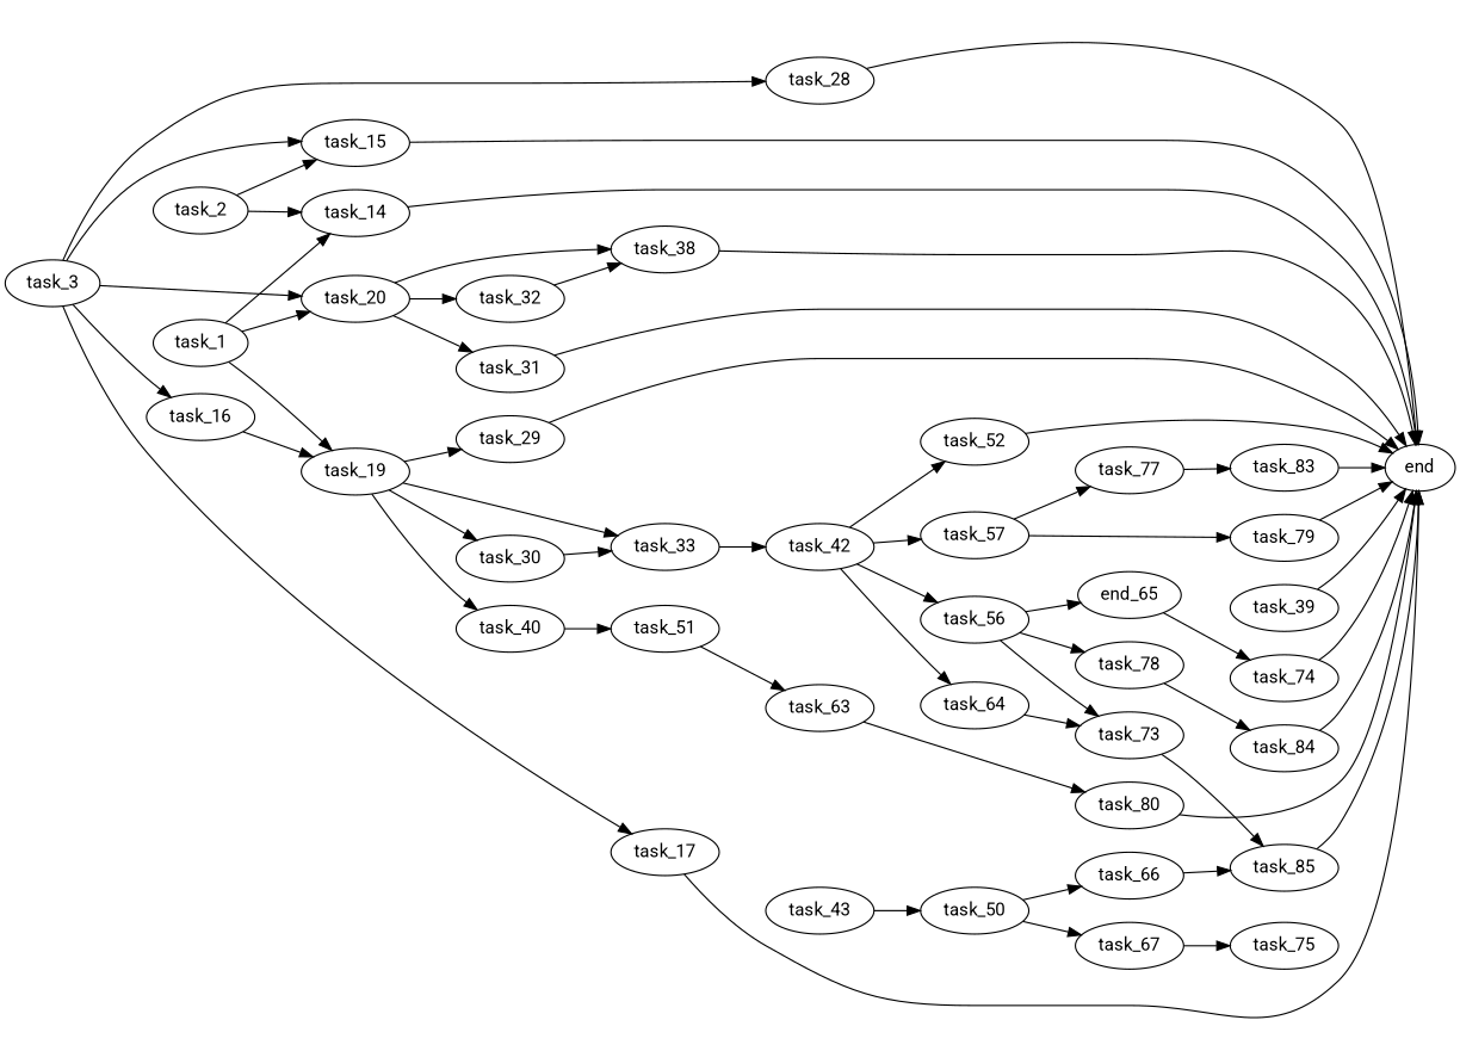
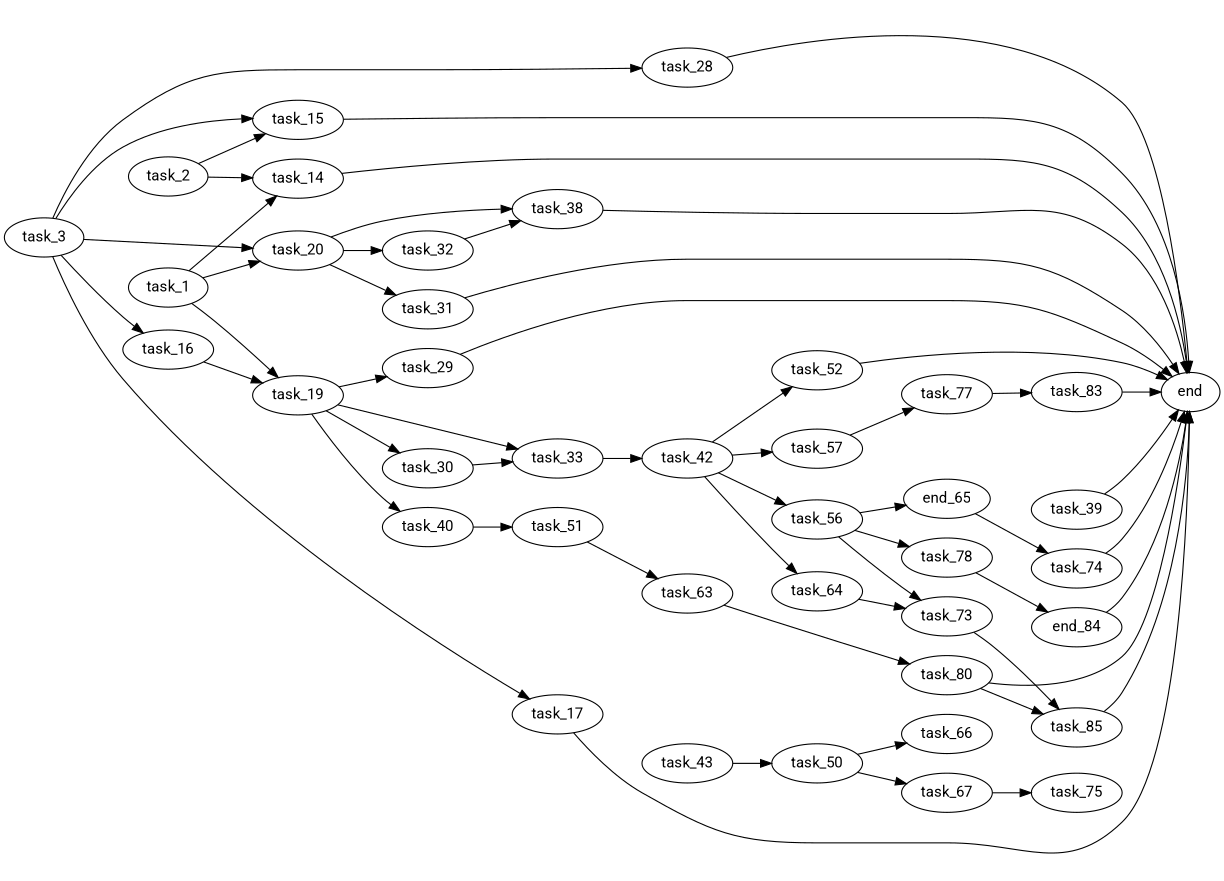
  digraph {
    fontname=Roboto
    rankdir=LR
    node [fontname=Roboto]
    edge [fontname=Roboto]
    task_1
    task_14
    task_19
    task_20
    task_2
    task_15
    task_3
    task_16
    task_17
    task_28
    end
    task_29
    task_30
    task_33
    task_40
    task_31
    task_32
    task_38
    task_42
    task_51
    task_43
    task_50
    task_56
    task_52
    task_57
    task_64
    task_63
    task_39
    n29 [label=end_65]
    task_73
    task_78
    task_66
    task_67
    task_77
-   task_79
    task_80
    task_74
    task_85
-   task_84
+   task_84 [label=end_84]
    task_83
    task_75
    task_1 -> task_14
    task_1 -> task_19
    task_1 -> task_20
    task_14 -> end
    task_19 -> task_29
    task_19 -> task_30
    task_19 -> task_33
    task_19 -> task_40
    task_20 -> task_31
    task_20 -> task_32
    task_20 -> task_38
    task_2 -> task_14
    task_2 -> task_15
    task_15 -> end
    task_3 -> task_20
    task_3 -> task_15
    task_3 -> task_16
    task_3 -> task_17
    task_3 -> task_28
    task_16 -> task_19
    task_17 -> end
    task_28 -> end
    task_29 -> end
    task_30 -> task_33
    task_33 -> task_42
    task_40 -> task_51
    task_31 -> end
    task_32 -> task_38
    task_38 -> end
    task_42 -> task_56
    task_42 -> task_52
    task_42 -> task_57
    task_42 -> task_64
    task_51 -> task_63
    task_43 -> task_50
    task_50 -> task_66
    task_50 -> task_67
    task_56 -> n29
    task_56 -> task_73
    task_56 -> task_78
    task_52 -> end
    task_57 -> task_77
-   task_57 -> task_79
    task_64 -> task_73
    task_63 -> task_80
    task_39 -> end
    n29 -> task_74
    task_73 -> task_85
    task_78 -> task_84
-   task_66 -> task_85
+   task_80 -> task_85
    task_67 -> task_75
    task_77 -> task_83
-   task_79 -> end
    task_80 -> end
    task_74 -> end
    task_85 -> end
    task_84 -> end
    task_83 -> end
  }
